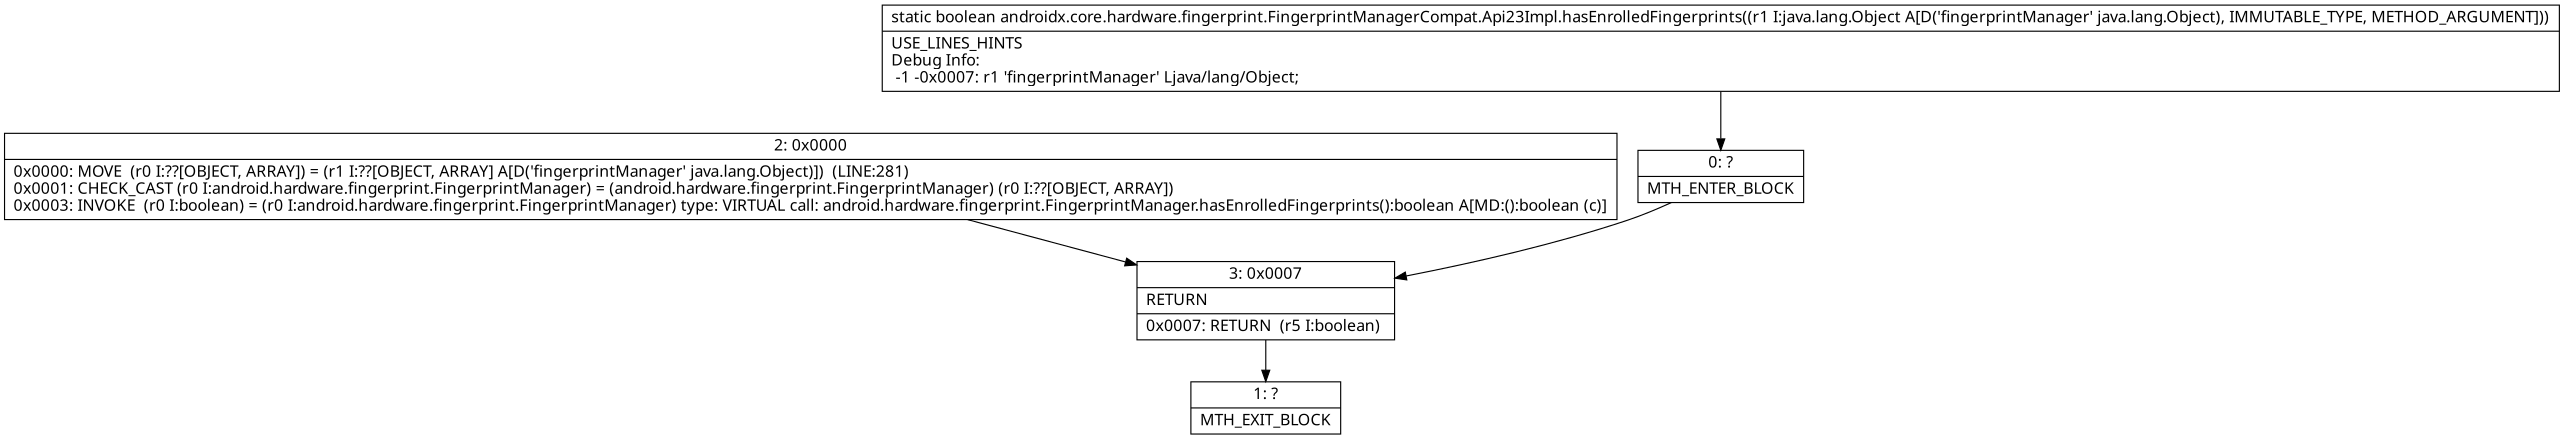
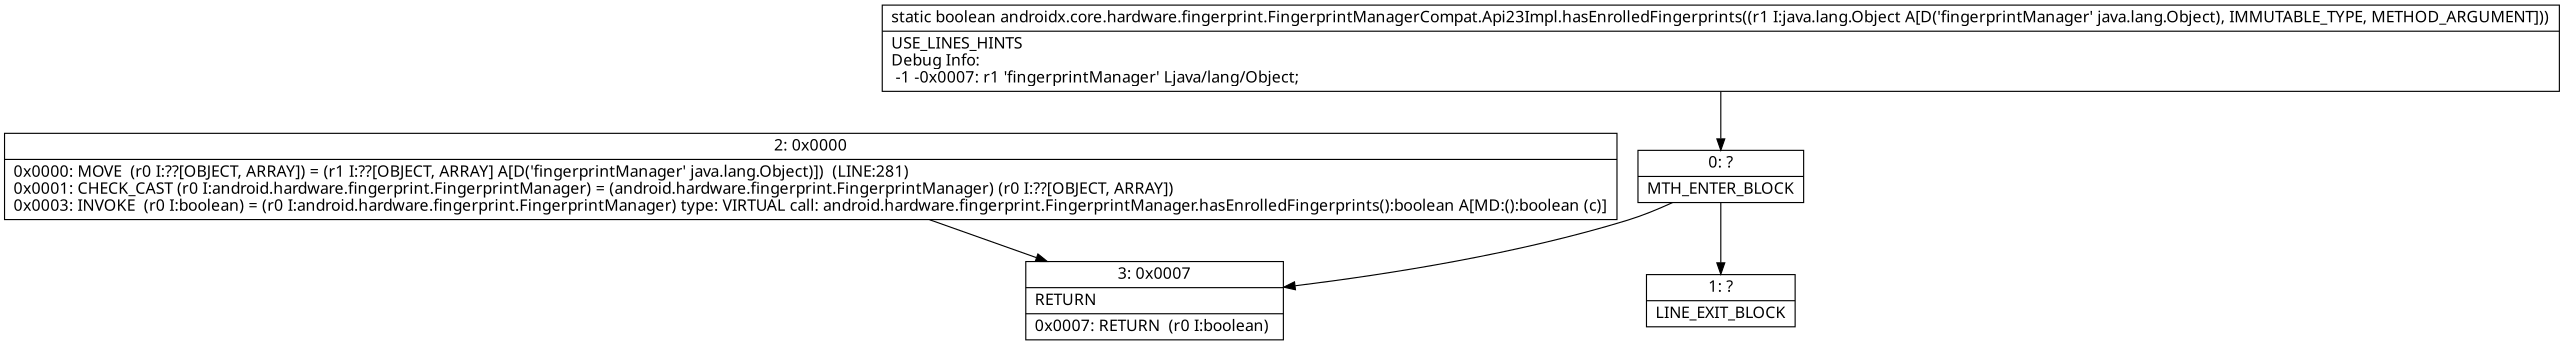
  digraph {
    fontname="Noto Sans"
    node [fontname="Noto Sans" shape=record]
    edge [fontname="Noto Sans"]
    n1 [label="{0\:\ ?|MTH_ENTER_BLOCK\l}"]
-   n2 [label="{3\:\ 0x0007|RETURN\l|0x0007: RETURN  (r5 I:boolean) \l}"]
+   n2 [label="{3\:\ 0x0007|RETURN\l|0x0007: RETURN  (r0 I:boolean) \l}"]
    n3 [label="{2\:\ 0x0000|0x0000: MOVE  (r0 I:??[OBJECT, ARRAY]) = (r1 I:??[OBJECT, ARRAY] A[D('fingerprintManager' java.lang.Object)])  (LINE:281)\l0x0001: CHECK_CAST (r0 I:android.hardware.fingerprint.FingerprintManager) = (android.hardware.fingerprint.FingerprintManager) (r0 I:??[OBJECT, ARRAY]) \l0x0003: INVOKE  (r0 I:boolean) = (r0 I:android.hardware.fingerprint.FingerprintManager) type: VIRTUAL call: android.hardware.fingerprint.FingerprintManager.hasEnrolledFingerprints():boolean A[MD:():boolean (c)]\l}"]
-   n4 [label="{1\:\ ?|MTH_EXIT_BLOCK\l}"]
+   n4 [label="{1\:\ ?|LINE_EXIT_BLOCK\l}"]
    n5 [label="{static boolean androidx.core.hardware.fingerprint.FingerprintManagerCompat.Api23Impl.hasEnrolledFingerprints((r1 I:java.lang.Object A[D('fingerprintManager' java.lang.Object), IMMUTABLE_TYPE, METHOD_ARGUMENT]))  | USE_LINES_HINTS\lDebug Info:\l  \-1 \-0x0007: r1 'fingerprintManager' Ljava\/lang\/Object;\l}"]
    n1 -> n2
-   n2 -> n4
+   n1 -> n4
    n3 -> n2
    n5 -> n1
  }
